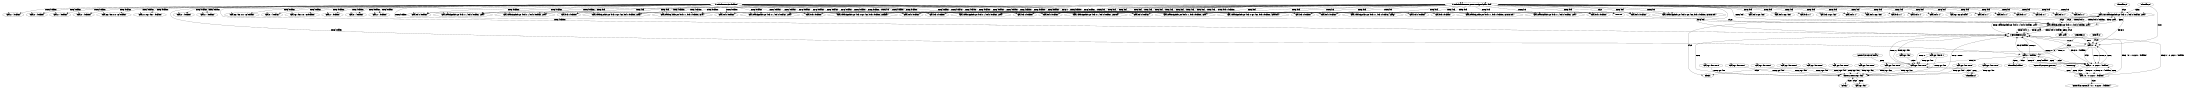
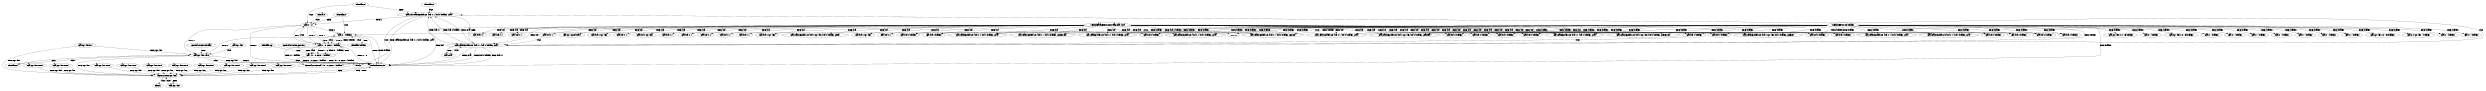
  digraph {
    edge [arrowhead=diamond]
    n1 [label="(Call,n = read_u32_leb128 (buf + 1, buf + buf_len, &val))"]
    n2 [label="(Call,read_u32_leb128 (buf + 1, buf + buf_len, &val))"]
    n3 [label="(Call,n > 0)"]
    n4 [label="(Block,)"]
    n5 [label="(MethodReturn,int)"]
    n6 [label="(Call,&val)"]
    n7 [label="(Call,n < buf_len)"]
    n8 [label="(Call,n > 0 && n < buf_len)"]
    n9 [label="(Call,op->len += n)"]
    n10 [label="(Return,return op->len;)"]
-   n11 [label="(MethodParameterIn,const unsigned char *buf)"]
+   n11 [label="(MethodParameterIn,const flag char *buf)"]
    n12 [label="(Call,buf + op->len)"]
    n13 [label="(Call,buf + op->len)"]
    n14 [label="(Call,buf + 1)"]
    n15 [label="(Call,buf + 1)"]
    n16 [label="(Call,buf + buf_len)"]
    n17 [label="(Call,buf + buf_len)"]
    n18 [label="(Call,buf + buf_len)"]
    n19 [label="(Call,buf + op->len)"]
    n20 [label="(Call,buf + buf_len)"]
    n21 [label="(Call,read_u32_leb128 (buf + op->len, buf + buf_len, &reserved))"]
-   n22 [label="(Call,read_u32_leb128 (buf + 1, buf + buf_len, &flag))"]
    n23 [label="(Call,buf + buf_len)"]
    n24 [label="(Call,read_i32_leb128 (buf + 1, buf + buf_len, &val))"]
    n25 [label="(Call,buf + 1)"]
    n26 [label="(Call,read_u32_leb128 (buf + 1, buf + buf_len, &val))"]
    n27 [label="(Call,read_u32_leb128 (buf + op->len, buf + buf_len, &def))"]
    n28 [label="(Call,buf + op->len)"]
    n29 [label="(Call,read_i32_leb128 (buf + 1, buf + buf_len, &val))"]
    n30 [label="(Call,buf + buf_len)"]
    n31 [label="(Call,read_u32_leb128 (buf + op->len, buf + buf_len, &offset))"]
    n32 [label="(Call,buf + 1)"]
    n33 [label="(Call,buf + 1)"]
    n34 [label="(Call,read_u32_leb128 (buf + 1, buf + buf_len, &val))"]
    n35 [label="(Call,buf + buf_len)"]
    n36 [label="(Call,buf + 1)"]
    n37 [label="(Call,read_u32_leb128 (buf + 1, buf + buf_len, &count))"]
    n38 [label="(Call,op->op = buf[0])"]
    n39 [label="(Call,read_u32_leb128 (buf + op->len, buf + buf_len, &table[i]))"]
    n40 [label="(Call,buf + buf_len)"]
    n41 [label="(Call,buf + buf_len)"]
    n42 [label="(Call,read_u32_leb128 (buf + 1, buf + buf_len, &reserved))"]
    n43 [label="(Call,read_i64_leb128 (buf + 1, buf + buf_len, &val))"]
    n44 [label="(Call,buf + buf_len)"]
    n45 [label="(Call,buf + 1)"]
    n46 [label="(Call,read_u64_leb128 (buf + 1, buf + buf_len, &val))"]
    n47 [label="(Call,buf + buf_len)"]
    n48 [label="(Call,buf + buf_len)"]
    n49 [label="(Call,buf + 1)"]
    n50 [label="(Call,buf + buf_len)"]
    n51 [label="(Call,buf + 1)"]
    n52 [label="(Call,buf + 1)"]
    n53 [label="(Call,read_u32_leb128 (buf + 1, buf + buf_len, &val))"]
    n54 [label="(Call,buf + 1)"]
    n55 [label="(Call,buf + buf_len)"]
    n56 [label="(Call,buf + buf_len)"]
    1000100
    n58 [label="(MethodReturn,int buf_len)"]
    n59 [label="(Call,op->len + n <= buf_len)"]
    n60 [label="(Call,n < buf_len)"]
    n61 [label="(Call,op->len + n <= buf_len)"]
    n62 [label="(Call,n < buf_len)"]
    n63 [label="(Call,n < buf_len)"]
    n64 [label="(Call,n < buf_len)"]
    n65 [label="(Call,n < buf_len)"]
    n66 [label="(Call,n < buf_len)"]
    n67 [label="(Call,n < buf_len)"]
    n68 [label="(Call,n < buf_len)"]
    n69 [label="(Call,op->len + n <= buf_len)"]
    n70 [label="(Call,n + op->len < buf_len)"]
    n71 [label="(Call,n < buf_len)"]
    n72 [label="(Call,n < buf_len)"]
    n73 [label="(Identifier,buf_len)"]
    n74 [label="(Call,!(n > 0 && n < buf_len))"]
    n75 [label="(Identifier,n)"]
    n76 [label="(Literal,0)"]
    n77 [label="(ControlStructure,if (!(n > 0 && n < buf_len)))"]
    n78 [label="(Block,)"]
    n79 [label="(Call,op->len)"]
    n80 [label="(Call,op->len += n)"]
    n81 [label="(Call,op->len += n)"]
    n82 [label="(Call,op->len = 1)"]
-   n83 [label="(Return,op)"]
+   n83 [label="(Identifier,op)"]
    n84 [label="(Call,op->len += n)"]
    n85 [label="(Call,op->len += n)"]
    n86 [label="(Call,op->len += n)"]
    n87 [label="(Call,op->len += n)"]
    n88 [label="(Call,op->len += n)"]
    n89 [label="(Call,op->len += n)"]
    n90 [label="(ControlStructure,break;)"]
    n91 [label="(ControlStructure,goto err;)"]
    n92 [label="(Identifier,n)"]
    n93 [label="(Call,op->len += n)"]
    n94 [label="(Identifier,n)"]
    n95 [label="(Call,op->len += n)"]
    n96 [label="(Call,op->len)"]
    n97 [label="(Identifier,n)"]
    n1 -> n2 [label="CFG: "]
    n1 -> n3 [arrowhead=box label="DDG: n"]
    n1 -> n4 [label="AST: "]
    n1 -> n5 [label="DDG: read_u32_leb128 (buf + 1, buf + buf_len, &val)"]
    n2 -> n1 [arrowhead=box label="AST: "]
    n2 -> n1 [label="DDG: buf + 1"]
    n2 -> n1 [label="DDG: buf + buf_len"]
    n2 -> n1 [label="DDG: &val"]
    n2 -> n5 [arrowhead=box label="DDG: &val"]
    n2 -> n5 [label="DDG: buf + buf_len"]
    n2 -> n5 [arrowhead=box label="DDG: buf + 1"]
    n2 -> n6 [label="CFG: "]
-   n5 -> n3 [arrowhead=box label="DDG: n"]
+   n3 -> n5 [arrowhead=box label="DDG: n"]
    n3 -> n7 [label="DDG: n"]
    n3 -> n8 [arrowhead=box label="AST: "]
    n3 -> n8 [label="DDG: n"]
    n3 -> n8 [label="DDG: 0"]
    n3 -> n9 [arrowhead=box label="DDG: n"]
    n5 -> n10 [arrowhead=box label="CFG: "]
    n6 -> n2 [label="AST: "]
    n7 -> n5 [arrowhead=box label="DDG: buf_len"]
    n7 -> n5 [label="DDG: n"]
    n7 -> n8 [arrowhead=box label="AST: "]
    n7 -> n8 [label="DDG: n"]
    n7 -> n8 [arrowhead=box label="DDG: buf_len"]
    n7 -> n9 [label="DDG: n"]
    n7 -> n73 [label="CFG: "]
    n8 -> n3 [arrowhead=box label="CFG: "]
    n8 -> n5 [arrowhead=box label="DDG: n > 0"]
    n8 -> n5 [arrowhead=box label="DDG: n < buf_len"]
    n8 -> n7 [label="CFG: "]
    n8 -> n74 [label="AST: "]
    n8 -> n74 [arrowhead=box label="DDG: n > 0"]
    n8 -> n74 [arrowhead=box label="DDG: n < buf_len"]
    n9 -> n4 [label="AST: "]
    n9 -> n5 [arrowhead=box label="DDG: op->len"]
    n9 -> n5 [label="DDG: n"]
    n9 -> n10 [label="DDG: op->len"]
    n9 -> n75 [arrowhead=box label="CFG: "]
    n10 -> n5 [arrowhead=box label="DDG: <RET>"]
    n10 -> n78 [label="AST: "]
    n10 -> n79 [label="CFG: "]
    n11 -> n2 [arrowhead=box label="DDG: buf"]
    n11 -> n5 [label="DDG: buf"]
    n11 -> n12 [arrowhead=box label="DDG: buf"]
    n11 -> n13 [arrowhead=box label="DDG: buf"]
    n11 -> n14 [label="DDG: buf"]
    n11 -> n15 [arrowhead=box label="DDG: buf"]
    n11 -> n16 [label="DDG: buf"]
    n11 -> n17 [arrowhead=box label="DDG: buf"]
    n11 -> n18 [label="DDG: buf"]
    n11 -> n19 [label="DDG: buf"]
    n11 -> n20 [label="DDG: buf"]
    n11 -> n21 [arrowhead=box label="DDG: buf"]
-   n11 -> n22 [label="DDG: buf"]
    n11 -> n23 [arrowhead=box label="DDG: buf"]
    n11 -> n24 [arrowhead=box label="DDG: buf"]
    n11 -> n25 [arrowhead=box label="DDG: buf"]
    n11 -> n26 [label="DDG: buf"]
    n11 -> n27 [arrowhead=box label="DDG: buf"]
    n11 -> n28 [arrowhead=box label="DDG: buf"]
    n11 -> n29 [arrowhead=box label="DDG: buf"]
    n11 -> n30 [arrowhead=box label="DDG: buf"]
    n11 -> n31 [arrowhead=box label="DDG: buf"]
    n11 -> n32 [label="DDG: buf"]
    n11 -> n33 [label="DDG: buf"]
    n11 -> n34 [arrowhead=box label="DDG: buf"]
    n11 -> n35 [label="DDG: buf"]
    n11 -> n36 [arrowhead=box label="DDG: buf"]
    n11 -> n37 [arrowhead=box label="DDG: buf + buf_len"]
    n11 -> n38 [label="DDG: buf"]
    n11 -> n39 [label="DDG: buf"]
    n11 -> n40 [arrowhead=box label="DDG: buf"]
    n11 -> n41 [arrowhead=box label="DDG: buf"]
    n11 -> n42 [label="DDG: buf"]
    n11 -> n43 [label="DDG: buf"]
    n11 -> n44 [label="DDG: buf"]
    n11 -> n45 [label="DDG: buf"]
    n11 -> n46 [arrowhead=box label="DDG: buf"]
    n11 -> n47 [arrowhead=box label="DDG: buf"]
    n11 -> n48 [label="DDG: buf"]
    n11 -> n49 [arrowhead=box label="DDG: buf"]
    n11 -> n50 [arrowhead=box label="DDG: buf"]
    n11 -> n51 [arrowhead=box label="DDG: buf"]
    n11 -> n52 [label="DDG: buf"]
    n11 -> n53 [arrowhead=box label="DDG: buf"]
    n11 -> n54 [label="DDG: buf"]
    n11 -> n55 [arrowhead=box label="DDG: buf"]
    n11 -> n56 [arrowhead=box label="DDG: buf"]
    n11 -> 1000100 [label="AST: "]
    n14 -> n2 [label="AST: "]
    n30 -> n2 [label="AST: "]
    n58 -> n2 [arrowhead=box label="DDG: buf_len"]
    n58 -> n5 [label="DDG: buf_len"]
    n58 -> n7 [arrowhead=box label="DDG: buf_len"]
    n58 -> n16 [label="DDG: buf_len"]
    n58 -> n17 [arrowhead=box label="DDG: buf_len"]
    n58 -> n18 [arrowhead=box label="DDG: buf_len"]
    n58 -> n20 [label="DDG: buf_len"]
    n58 -> n21 [label="DDG: buf_len"]
-   n58 -> n22 [arrowhead=box label="DDG: buf_len"]
    n58 -> n23 [arrowhead=box label="DDG: buf_len"]
    n58 -> n24 [arrowhead=box label="DDG: buf_len"]
    n58 -> n26 [arrowhead=box label="DDG: buf_len"]
-   n58 -> n27 [label="DDG: buf_len"]
    n58 -> n29 [arrowhead=box label="DDG: buf_len"]
    n58 -> n30 [label="DDG: buf_len"]
    n58 -> n31 [label="DDG: buf_len"]
    n58 -> n34 [label="DDG: buf_len"]
    n58 -> n35 [arrowhead=box label="DDG: buf_len"]
    n58 -> n37 [arrowhead=box label="DDG: buf_len"]
    n58 -> n39 [label="DDG: buf_len"]
    n58 -> n40 [arrowhead=box label="DDG: buf_len"]
    n58 -> n41 [label="DDG: buf_len"]
    n58 -> n42 [arrowhead=box label="DDG: buf_len"]
    n58 -> n43 [label="DDG: buf_len"]
    n58 -> n44 [arrowhead=box label="DDG: buf_len"]
    n58 -> n46 [label="DDG: buf_len"]
    n58 -> n47 [label="DDG: buf_len"]
    n58 -> n48 [label="DDG: buf_len"]
    n58 -> n50 [arrowhead=box label="DDG: buf_len"]
    n58 -> n53 [label="DDG: buf_len"]
    n58 -> n55 [arrowhead=box label="DDG: buf_len"]
    n58 -> n56 [label="DDG: buf_len"]
-   n58 -> 1000100 [arrowhead=box label="DDG: n"]
+   n58 -> 1000100 [arrowhead=box label="AST: "]
    n58 -> n59 [label="DDG: buf_len"]
    n58 -> n60 [label="DDG: buf_len"]
    n58 -> n61 [label="DDG: buf_len"]
    n58 -> n62 [label="DDG: buf_len"]
    n58 -> n63 [arrowhead=box label="DDG: buf_len"]
    n58 -> n64 [arrowhead=box label="DDG: buf_len"]
    n58 -> n65 [label="DDG: buf_len"]
    n58 -> n66 [arrowhead=box label="DDG: buf_len"]
    n58 -> n67 [arrowhead=box label="DDG: buf_len"]
    n58 -> n68 [arrowhead=box label="DDG: buf_len"]
    n58 -> n69 [label="DDG: buf_len"]
    n58 -> n70 [label="DDG: buf_len"]
    n58 -> n71 [arrowhead=box label="DDG: buf_len"]
    n58 -> n72 [label="DDG: buf_len"]
    n73 -> n7 [label="AST: "]
    n74 -> n5 [arrowhead=box label="DDG: !(n > 0 && n < buf_len)"]
    n74 -> n5 [label="DDG: n > 0 && n < buf_len"]
    n74 -> n8 [label="CFG: "]
    n74 -> n77 [arrowhead=box label="AST: "]
    n75 -> n9 [label="AST: "]
    n76 -> n3 [arrowhead=box label="AST: "]
    n79 -> n10 [arrowhead=box label="AST: "]
    n80 -> n10 [label="DDG: op->len"]
    n81 -> n10 [label="DDG: op->len"]
    n82 -> n9 [arrowhead=box label="DDG: op->len"]
    n82 -> n10 [label="DDG: op->len"]
    n83 -> n74 [label="CFG: "]
    n84 -> n10 [arrowhead=box label="DDG: op->len"]
    n85 -> n10 [arrowhead=box label="DDG: op->len"]
    n86 -> n10 [label="DDG: op->len"]
    n87 -> n10 [arrowhead=box label="DDG: op->len"]
    n88 -> n10 [arrowhead=box label="DDG: op->len"]
    n89 -> n10 [label="DDG: op->len"]
    n90 -> n9 [label="CFG: "]
    n91 -> n74 [arrowhead=box label="CFG: "]
    n92 -> n3 [label="CFG: "]
    n92 -> n7 [label="AST: "]
    n93 -> n10 [arrowhead=box label="DDG: op->len"]
    n94 -> n1 [label="CFG: "]
    n94 -> n3 [label="AST: "]
    n95 -> n10 [label="DDG: op->len"]
    n96 -> n9 [label="AST: "]
    n97 -> n1 [arrowhead=box label="AST: "]
  }
